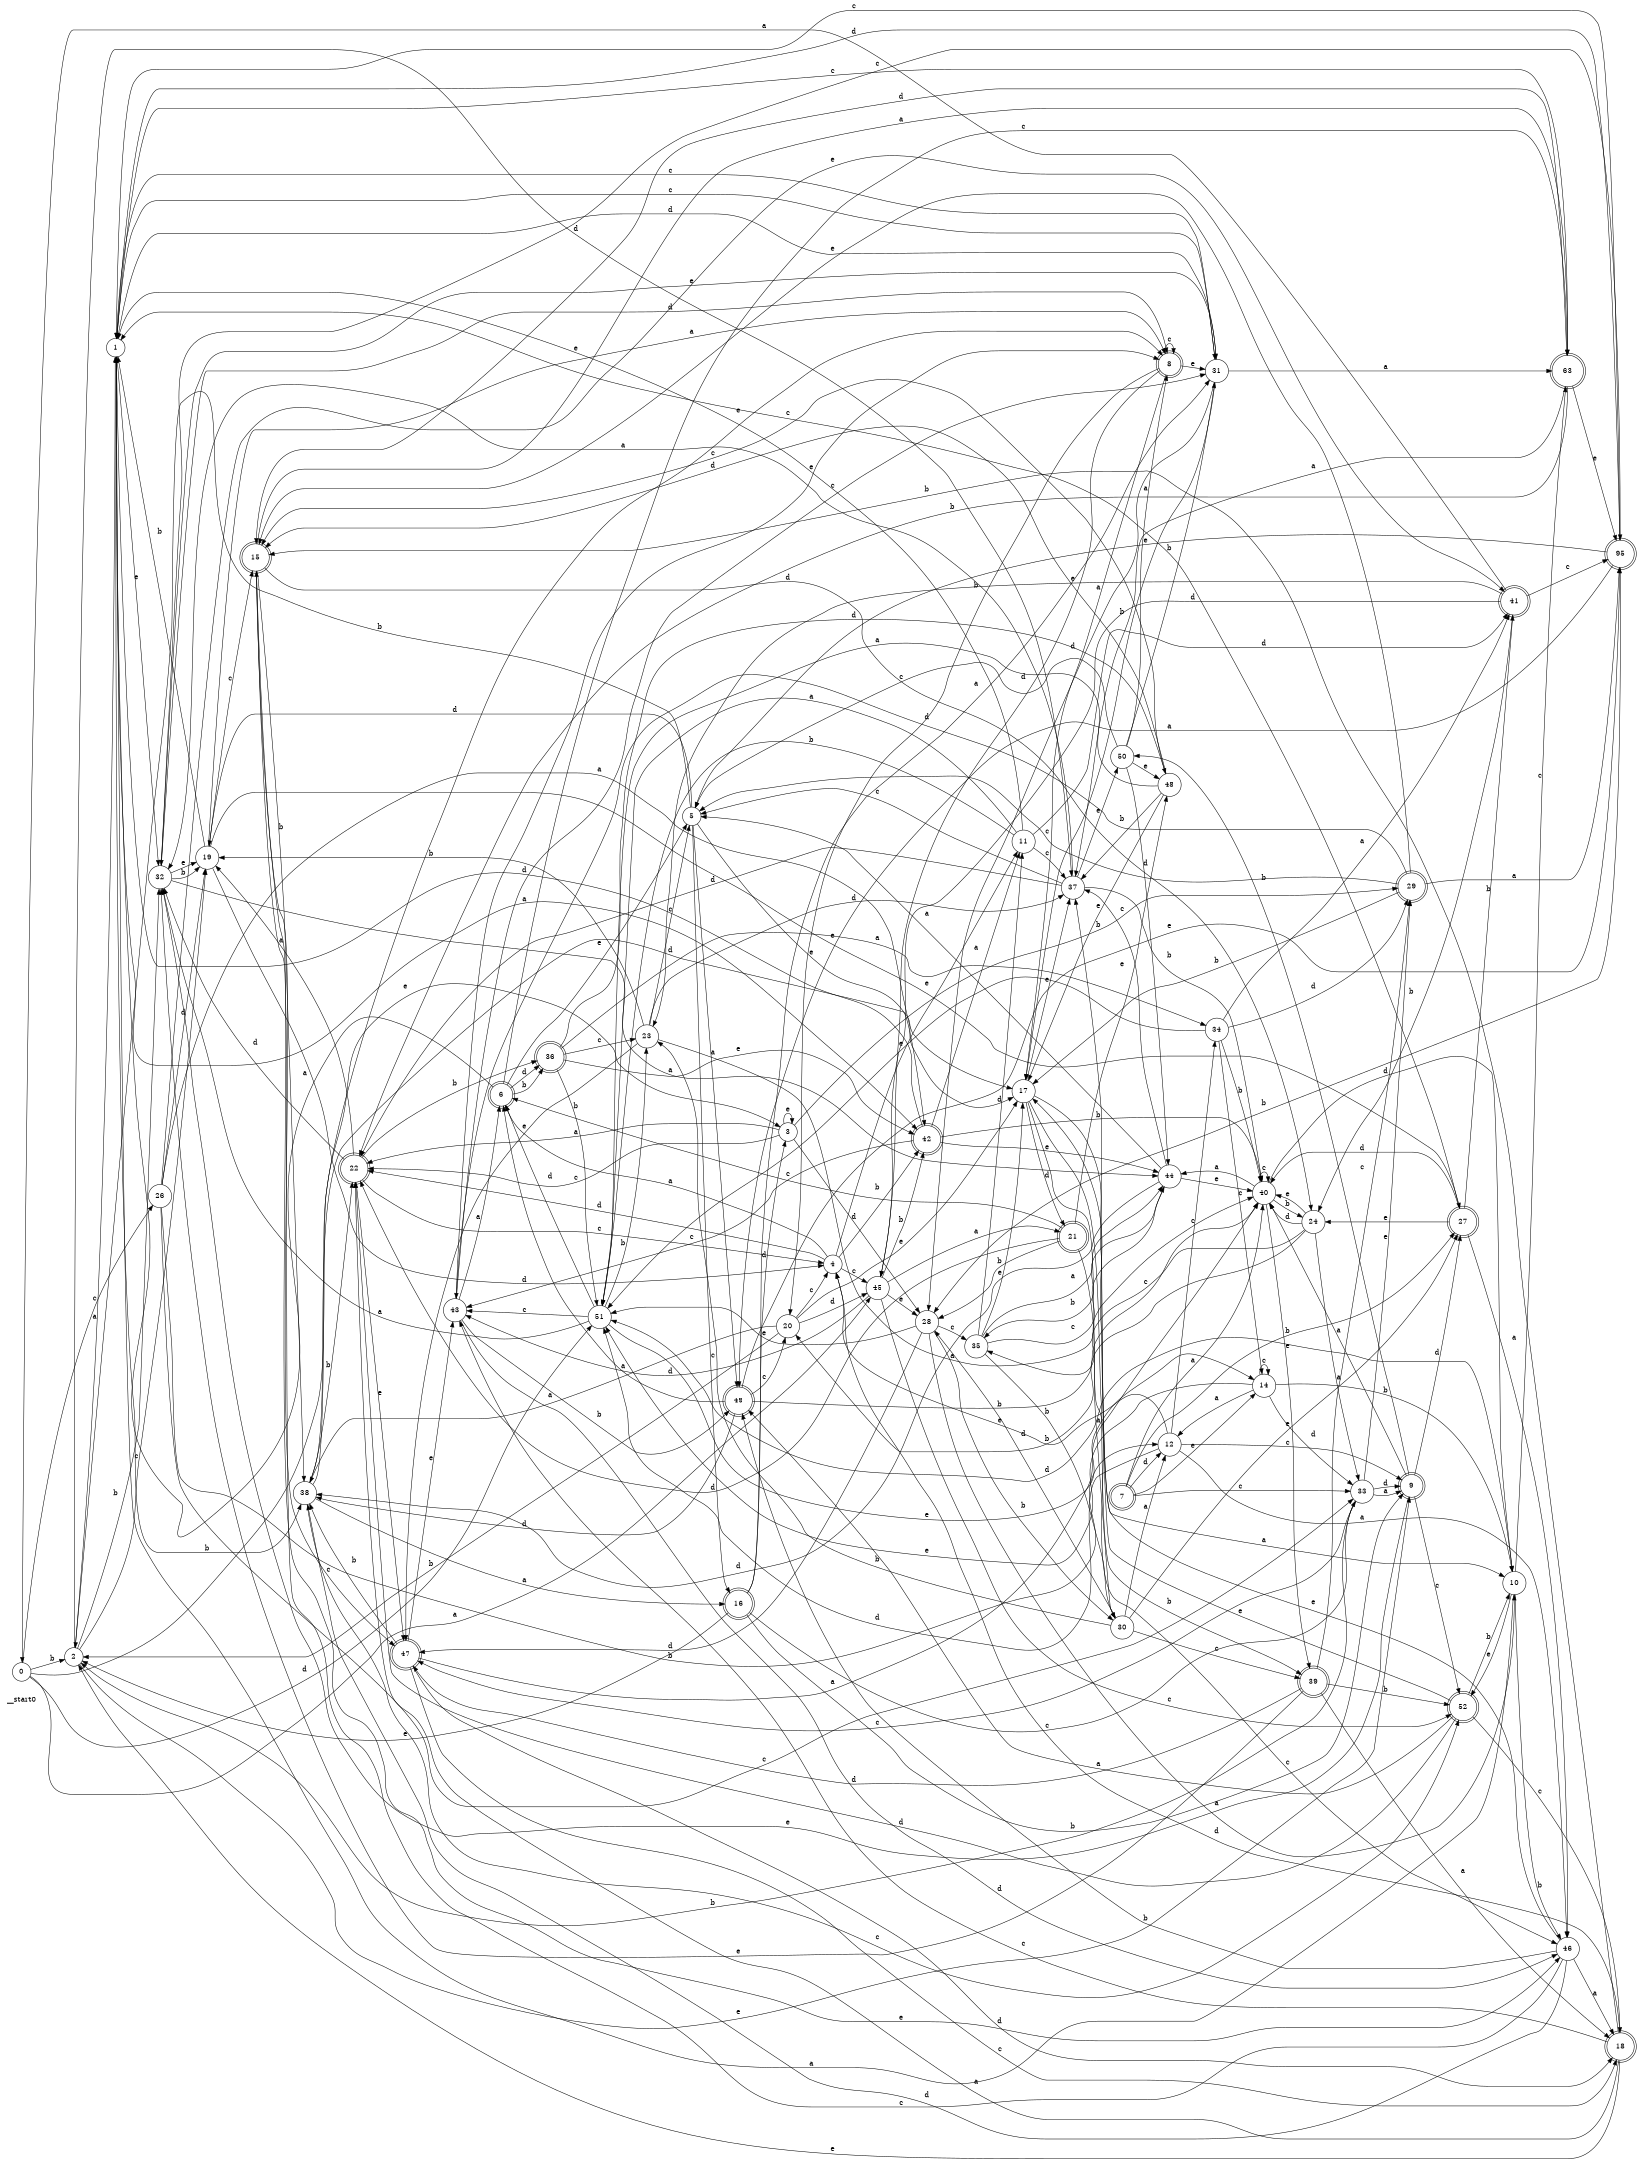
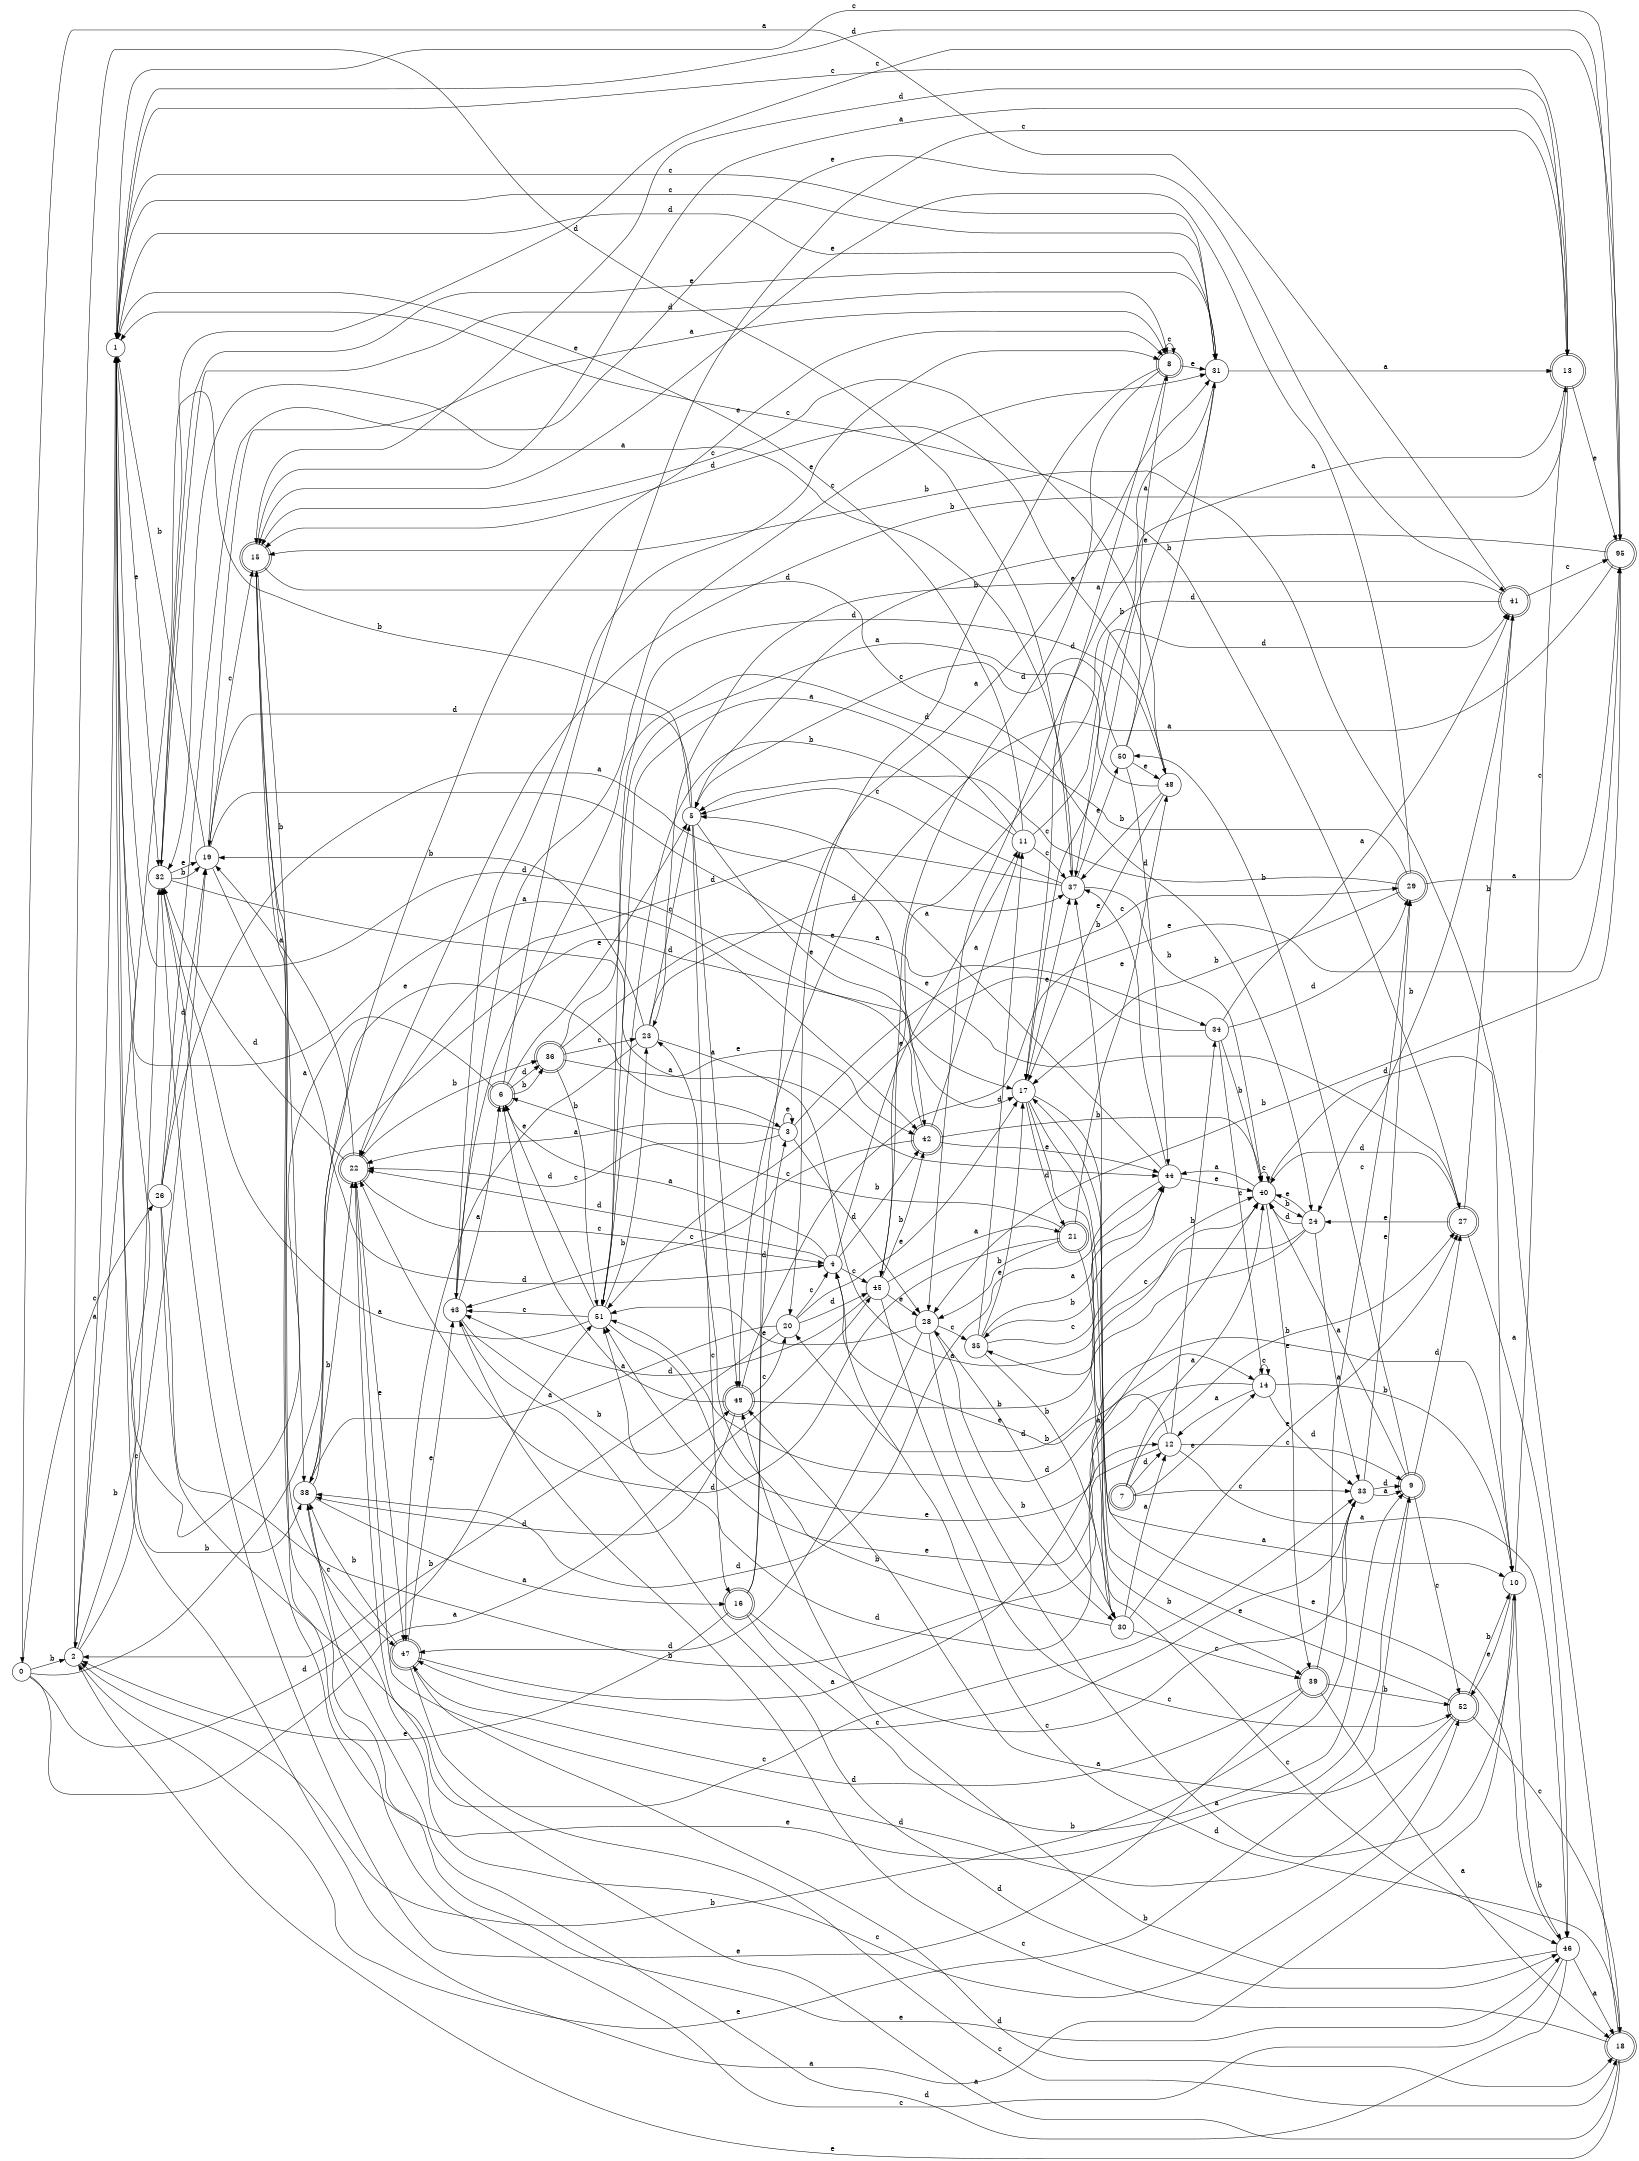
  digraph {
    rankdir=LR
    node [shape=circle color=black fillcolor=white style=filled]
-   __start0 [shape=none color="" fillcolor="" style=""]
    n2 [label=0]
    n3 [label=2]
    n4 [label=3]
    n5 [label=26]
    n6 [label=45]
    n7 [label=51]
    n8 [label=1]
    n9 [label=32]
    n10 [label=9 shape=doublecircle style="rounded,filled"]
    n11 [label=19]
    n12 [label=37]
    n13 [label=22 shape=doublecircle style="rounded,filled"]
    n14 [label=28]
    n15 [label=29 shape=doublecircle style="rounded,filled"]
    n16 [label=12]
    n17 [label=33]
    n18 [label=17]
    n19 [label=41 shape=doublecircle style="rounded,filled"]
    n20 [label=42 shape=doublecircle style="rounded,filled"]
    n21 [label=52 shape=doublecircle style="rounded,filled"]
    n22 [label=21 shape=doublecircle style="rounded,filled"]
    n23 [label=43]
    n24 [label=6 shape=doublecircle style="rounded,filled"]
    n25 [label=14]
    n26 [label=23]
    n27 [label=31]
    n28 [label=38]
-   n29 [label=63 shape=doublecircle style="rounded,filled"]
+   n29 [label=13 shape=doublecircle style="rounded,filled"]
    n30 [label=8 shape=doublecircle style="rounded,filled"]
    n31 [label=95 shape=doublecircle style="rounded,filled"]
    n32 [label=44]
    n33 [label=16 shape=doublecircle style="rounded,filled"]
    n34 [label=11]
    n35 [label=40]
    n36 [label=27 shape=doublecircle style="rounded,filled"]
    n37 [label=50]
    n38 [label=4]
    n39 [label=15 shape=doublecircle style="rounded,filled"]
    n40 [label=5]
    n41 [label=36 shape=doublecircle style="rounded,filled"]
    n42 [label=47 shape=doublecircle style="rounded,filled"]
    n43 [label=10]
    n44 [label=30]
    n45 [label=35]
    n46 [label=49 shape=doublecircle style="rounded,filled"]
    n47 [label=20]
    n48 [label=34]
    n49 [label=48]
    n50 [label=7 shape=doublecircle style="rounded,filled"]
    n51 [label=46]
    n52 [label=24]
    n53 [label=39 shape=doublecircle style="rounded,filled"]
    n54 [label=18 shape=doublecircle style="rounded,filled"]
    n2 -> n3 [label=b]
    n2 -> n4 [label=e]
    n2 -> n5 [label=c]
    n2 -> n6 [label=a]
    n2 -> n7 [label=d]
    n3 -> n8 [label=a]
    n3 -> n9 [label=b]
    n3 -> n10 [label=e]
    n3 -> n11 [label=c]
    n3 -> n12 [label=d]
    n4 -> n4 [label=e]
    n4 -> n13 [label=a]
    n4 -> n13 [label=c]
    n4 -> n14 [label=d]
    n4 -> n15 [label=b]
    n5 -> n11 [label=d]
    n5 -> n16 [label=b]
    n5 -> n17 [label=c]
    n5 -> n18 [label=a]
    n5 -> n19 [label=e]
    n6 -> n14 [label=e]
    n6 -> n20 [label=b]
    n6 -> n21 [label=c]
    n6 -> n22 [label=a]
    n6 -> n23 [label=d]
    n7 -> n9 [label=a]
    n7 -> n23 [label=c]
    n7 -> n24 [label=d]
    n7 -> n25 [label=e]
    n7 -> n26 [label=b]
    n8 -> n9 [label=e]
    n8 -> n20 [label=a]
    n8 -> n27 [label=c]
    n8 -> n27 [label=d]
    n8 -> n28 [label=b]
    n9 -> n11 [label=b]
    n9 -> n11 [label=e]
    n9 -> n30 [label=d]
    n9 -> n31 [label=c]
    n9 -> n32 [label=a]
    n10 -> n9 [label=e]
    n10 -> n21 [label=c]
    n10 -> n35 [label=a]
    n10 -> n36 [label=d]
    n10 -> n37 [label=b]
    n11 -> n8 [label=b]
    n11 -> n30 [label=a]
    n11 -> n36 [label=e]
    n11 -> n38 [label=d]
    n11 -> n39 [label=c]
    n12 -> n9 [label=a]
    n12 -> n13 [label=d]
    n12 -> n35 [label=b]
    n12 -> n37 [label=e]
    n12 -> n40 [label=c]
    n13 -> n9 [label=d]
    n13 -> n11 [label=a]
    n13 -> n38 [label=c]
    n13 -> n41 [label=b]
    n13 -> n42 [label=e]
    n14 -> n7 [label=e]
    n14 -> n42 [label=d]
    n14 -> n43 [label=a]
    n14 -> n44 [label=b]
    n14 -> n45 [label=c]
    n15 -> n18 [label=b]
    n15 -> n23 [label=d]
    n15 -> n31 [label=a]
    n15 -> n39 [label=e]
    n15 -> n40 [label=c]
    n16 -> n7 [label=d]
    n16 -> n10 [label=c]
    n16 -> n38 [label=e]
-   n16 -> n48 [label=c]
+   n16 -> n48 [label=b]
    n16 -> n51 [label=a]
    n17 -> n3 [label=b]
    n17 -> n10 [label=a]
    n17 -> n10 [label=d]
    n17 -> n15 [label=e]
    n17 -> n42 [label=c]
    n18 -> n12 [label=e]
    n18 -> n22 [label=d]
    n18 -> n43 [label=a]
    n18 -> n51 [label=c]
    n18 -> n53 [label=b]
    n19 -> n2 [label=a]
    n19 -> n6 [label=d]
    n19 -> n26 [label=e]
    n19 -> n31 [label=c]
    n19 -> n52 [label=b]
    n20 -> n8 [label=d]
    n20 -> n23 [label=c]
    n20 -> n32 [label=e]
    n20 -> n34 [label=a]
    n20 -> n35 [label=b]
    n21 -> n13 [label=d]
    n21 -> n18 [label=e]
    n21 -> n43 [label=b]
    n21 -> n46 [label=a]
    n21 -> n54 [label=c]
    n22 -> n13 [label=d]
    n22 -> n14 [label=b]
    n22 -> n24 [label=c]
    n22 -> n44 [label=a]
    n22 -> n49 [label=e]
    n23 -> n24 [label=a]
    n23 -> n27 [label=c]
    n23 -> n30 [label=e]
    n23 -> n46 [label=b]
    n23 -> n51 [label=d]
    n24 -> n8 [label=a]
    n24 -> n29 [label=c]
    n24 -> n40 [label=e]
    n24 -> n41 [label=b]
    n24 -> n41 [label=d]
    n25 -> n7 [label=e]
    n25 -> n16 [label=a]
    n25 -> n17 [label=d]
    n25 -> n25 [label=c]
    n25 -> n43 [label=b]
    n26 -> n11 [label=b]
    n26 -> n12 [label=d]
    n26 -> n35 [label=a]
    n26 -> n40 [label=c]
    n26 -> n42 [label=e]
    n27 -> n8 [label=c]
    n27 -> n9 [label=e]
    n27 -> n14 [label=d]
    n27 -> n18 [label=b]
    n27 -> n29 [label=a]
    n28 -> n13 [label=b]
    n28 -> n18 [label=d]
    n28 -> n21 [label=c]
    n28 -> n30 [label=e]
    n28 -> n33 [label=a]
    n29 -> n8 [label=c]
    n29 -> n12 [label=a]
    n29 -> n13 [label=b]
    n29 -> n31 [label=e]
    n29 -> n39 [label=d]
    n30 -> n6 [label=d]
    n30 -> n18 [label=a]
    n30 -> n27 [label=e]
    n30 -> n30 [label=c]
    n30 -> n47 [label=b]
    n31 -> n8 [label=c]
    n31 -> n8 [label=d]
    n31 -> n14 [label=b]
    n31 -> n40 [label=e]
    n31 -> n46 [label=a]
    n32 -> n12 [label=c]
    n32 -> n28 [label=d]
    n32 -> n35 [label=e]
    n32 -> n40 [label=a]
    n32 -> n45 [label=b]
    n33 -> n3 [label=e]
    n33 -> n4 [label=d]
    n33 -> n10 [label=b]
    n33 -> n17 [label=c]
    n33 -> n27 [label=a]
    n34 -> n7 [label=a]
    n34 -> n7 [label=b]
    n34 -> n8 [label=e]
    n34 -> n12 [label=c]
    n34 -> n19 [label=d]
    n35 -> n32 [label=a]
    n35 -> n35 [label=c]
    n35 -> n43 [label=d]
    n35 -> n52 [label=b]
    n35 -> n53 [label=e]
    n36 -> n8 [label=c]
    n36 -> n19 [label=b]
    n36 -> n35 [label=d]
    n36 -> n51 [label=a]
    n36 -> n52 [label=e]
    n37 -> n27 [label=b]
    n37 -> n30 [label=a]
    n37 -> n32 [label=d]
    n37 -> n40 [label=c]
    n37 -> n49 [label=e]
    n38 -> n6 [label=c]
    n38 -> n13 [label=d]
    n38 -> n20 [label=b]
    n38 -> n24 [label=a]
    n38 -> n34 [label=e]
    n39 -> n28 [label=b]
    n39 -> n29 [label=a]
    n39 -> n42 [label=c]
    n39 -> n51 [label=e]
    n39 -> n52 [label=d]
    n40 -> n3 [label=b]
    n40 -> n11 [label=d]
    n40 -> n20 [label=e]
    n40 -> n33 [label=c]
    n40 -> n46 [label=a]
    n41 -> n7 [label=b]
    n41 -> n20 [label=e]
    n41 -> n26 [label=c]
    n41 -> n48 [label=a]
    n41 -> n49 [label=d]
    n42 -> n23 [label=e]
    n42 -> n28 [label=b]
    n42 -> n35 [label=a]
    n42 -> n54 [label=c]
    n42 -> n54 [label=d]
    n43 -> n7 [label=d]
    n43 -> n8 [label=a]
    n43 -> n21 [label=e]
    n43 -> n29 [label=c]
    n43 -> n51 [label=b]
    n44 -> n14 [label=d]
    n44 -> n16 [label=a]
    n44 -> n26 [label=b]
    n44 -> n36 [label=e]
    n44 -> n53 [label=c]
    n45 -> n18 [label=e]
    n45 -> n32 [label=a]
    n45 -> n32 [label=c]
    n45 -> n34 [label=d]
    n45 -> n44 [label=b]
    n46 -> n24 [label=a]
    n46 -> n28 [label=d]
    n46 -> n31 [label=e]
    n46 -> n35 [label=b]
    n46 -> n47 [label=c]
    n47 -> n3 [label=b]
    n47 -> n6 [label=d]
    n47 -> n18 [label=e]
    n47 -> n28 [label=a]
    n47 -> n38 [label=c]
    n48 -> n7 [label=e]
    n48 -> n15 [label=d]
    n48 -> n19 [label=a]
    n48 -> n25 [label=c]
    n48 -> n35 [label=b]
    n49 -> n7 [label=a]
    n49 -> n12 [label=b]
    n49 -> n18 [label=e]
    n49 -> n39 [label=c]
    n49 -> n39 [label=d]
    n50 -> n16 [label=d]
    n50 -> n17 [label=c]
    n50 -> n25 [label=e]
    n50 -> n35 [label=a]
    n50 -> n36 [label=b]
    n51 -> n12 [label=e]
    n51 -> n28 [label=d]
    n51 -> n39 [label=c]
    n51 -> n46 [label=b]
    n51 -> n54 [label=a]
    n52 -> n17 [label=a]
    n52 -> n35 [label=d]
    n52 -> n35 [label=e]
    n52 -> n45 [label=c]
    n52 -> n47 [label=b]
    n53 -> n9 [label=e]
    n53 -> n15 [label=c]
    n53 -> n21 [label=b]
    n53 -> n42 [label=d]
    n53 -> n54 [label=a]
    n54 -> n3 [label=e]
    n54 -> n13 [label=a]
    n54 -> n23 [label=c]
    n54 -> n38 [label=d]
    n54 -> n39 [label=b]
  }
